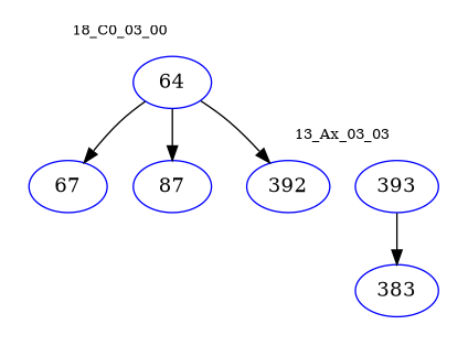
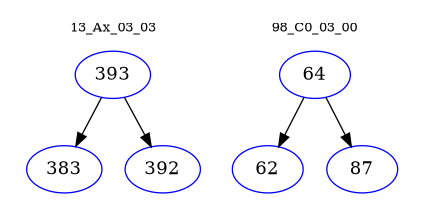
  digraph {
    node [color=blue]
    edge [color=black]
    n1 [label=393]
    n2 [label=383]
    n3 [label=392]
    n4 [label=64]
-   n5 [label=67]
+   n5 [label=62]
    n6 [label=87]
    subgraph cluster_1 {
      color=white
      fontsize=10
      label="13_Ax_03_03"
      n1
      n2
      n3
    }
    subgraph cluster_2 {
      color=white
      fontsize=10
-     label="18_C0_03_00"
+     label="98_C0_03_00"
      n4
      n5
      n6
    }
    n1 -> n2
-   n4 -> n3
+   n1 -> n3
    n4 -> n5
    n4 -> n6
  }
